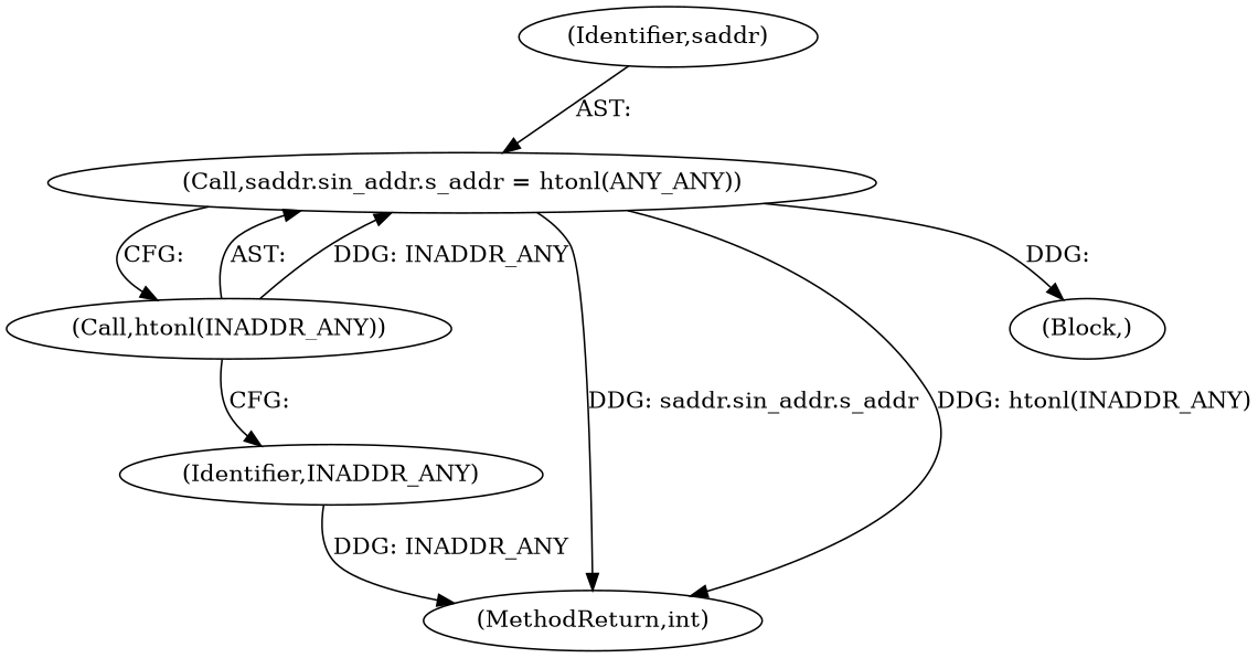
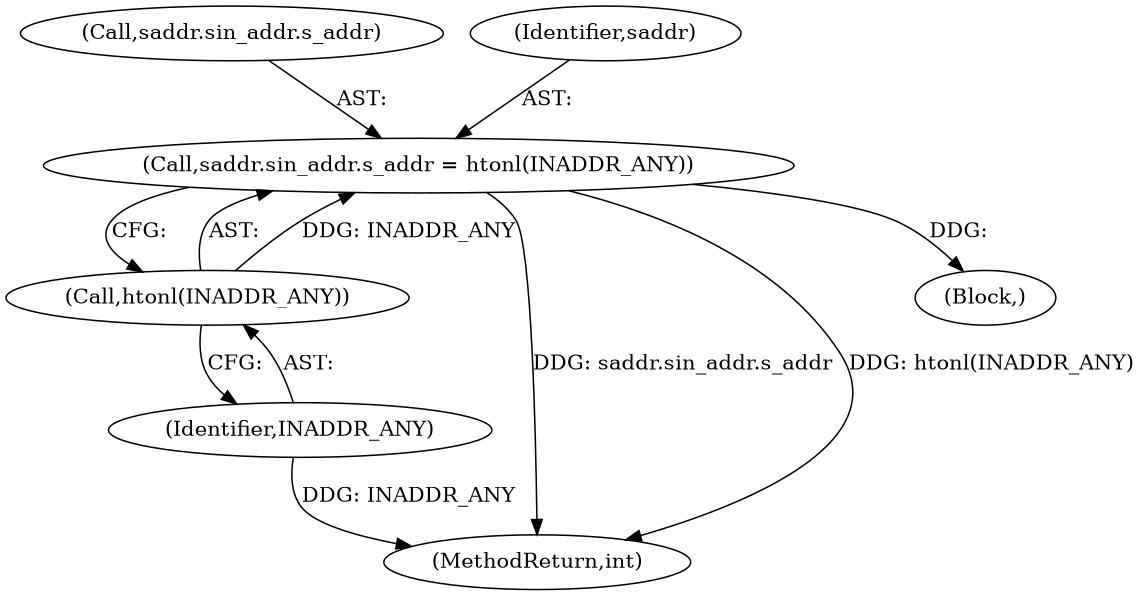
  digraph {
-   n1 [label="(Call,saddr.sin_addr.s_addr = htonl(ANY_ANY))"]
+   n1 [label="(Call,saddr.sin_addr.s_addr = htonl(INADDR_ANY))"]
    n2 [label="(Call,htonl(INADDR_ANY))"]
    n3 [label="(MethodReturn,int)"]
    n4 [label="(Block,)"]
    n5 [label="(Identifier,INADDR_ANY)"]
+   n6 [label="(Call,saddr.sin_addr.s_addr)"]
    n7 [label="(Identifier,saddr)"]
    n1 -> n2 [label="CFG: "]
    n1 -> n3 [label="DDG: saddr.sin_addr.s_addr"]
    n1 -> n3 [label="DDG: htonl(INADDR_ANY)"]
    n1 -> n4 [label="DDG: "]
    n2 -> n1 [label="AST: "]
    n2 -> n1 [label="DDG: INADDR_ANY"]
    n2 -> n5 [label="CFG: "]
+   n5 -> n2 [label="AST: "]
    n5 -> n3 [label="DDG: INADDR_ANY"]
+   n6 -> n1 [label="AST: "]
    n7 -> n1 [label="AST: "]
  }
